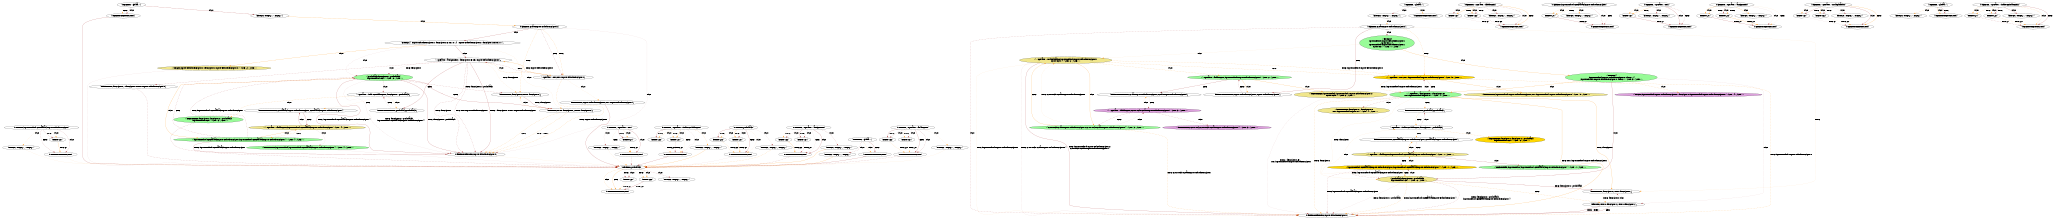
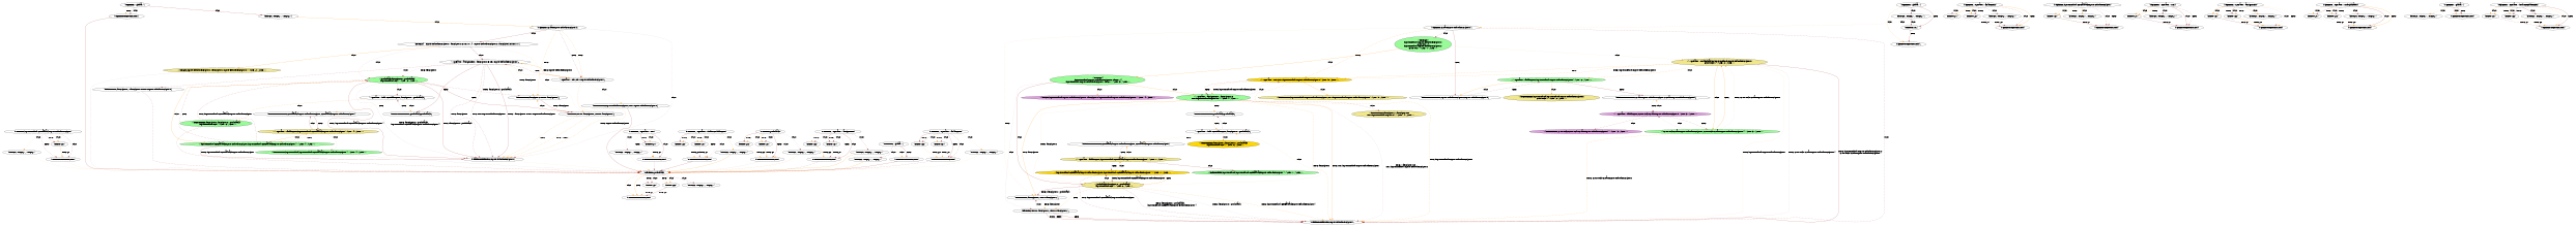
  digraph {
    edge [color=brown style=dashed]
    n1 [label=<(METHOD,input_method.GetFallbackInputMethodDescriptor)>]
    n2 [label=<(PARAM,p1)>]
    n3 [label=<(BLOCK,&lt;empty&gt;,&lt;empty&gt;)>]
    n4 [label=<(METHOD_RETURN,ANY)>]
    n5 [label=<(METHOD,push_back)>]
    n6 [label=<(METHOD,&lt;global&gt;)<SUB>1</SUB>>]
    n7 [label=<(BLOCK,&lt;empty&gt;,&lt;empty&gt;)<SUB>1</SUB>>]
    n8 [label=<(METHOD_RETURN,ANY)<SUB>1</SUB>>]
    n9 [label=<(METHOD,CreateInputMethodDescriptors)<SUB>1</SUB>>]
    n10 [label=<(BLOCK,{   InputMethodDescriptors* descriptors = new I...,{   InputMethodDescriptors* descriptors = new I...)<SUB>1</SUB>>]
    n11 [label=<(&lt;operator&gt;.new,new InputMethodDescriptors)<SUB>2</SUB>>]
    n12 [label=<(IDENTIFIER,descriptors,return descriptors;)<SUB>5</SUB>>]
    n13 [label=<(METHOD_RETURN,InputMethodDescriptors)<SUB>1</SUB>>]
    n14 [label="<(LOCAL,InputMethodDescriptors* descriptors: InputMethodDescriptors*)<SUB>2</SUB>>" style=filled fillcolor=khaki]
    n15 [label=<(&lt;operator&gt;.assignment,* descriptors = new InputMethodDescriptors)<SUB>2</SUB>>]
    n16 [label="<(push_back,descriptors-&gt;push_back(\n       input_method::Ge...)<SUB>3</SUB>>" style=filled fillcolor=palegreen]
    n17 [label=<(RETURN,return descriptors;,return descriptors;)<SUB>5</SUB>>]
    n18 [label=<(IDENTIFIER,descriptors,* descriptors = new InputMethodDescriptors)<SUB>2</SUB>>]
    n19 [label=<(FIELD_IDENTIFIER,push_back,push_back)<SUB>3</SUB>>]
    n20 [label=<(IDENTIFIER,InputMethodDescriptors,new InputMethodDescriptors)<SUB>2</SUB>>]
    n21 [label=<(&lt;operator&gt;.indirectFieldAccess,descriptors-&gt;push_back)<SUB>3</SUB>>]
    n22 [label="<(input_method.GetFallbackInputMethodDescriptor,input_method::GetFallbackInputMethodDescriptor())<SUB>4</SUB>>" style=filled fillcolor=palegreen]
    n23 [label="<(IDENTIFIER,descriptors,descriptors-&gt;push_back(\n       input_method::Ge...)<SUB>3</SUB>>" style=filled fillcolor=palegreen]
    n24 [label=<(FIELD_IDENTIFIER,GetFallbackInputMethodDescriptor,GetFallbackInputMethodDescriptor)<SUB>4</SUB>>]
    n25 [label="<(&lt;operator&gt;.fieldAccess,input_method::GetFallbackInputMethodDescriptor)<SUB>4</SUB>>" style=filled fillcolor=khaki]
    n26 [label="<(IDENTIFIER,input_method,input_method::GetFallbackInputMethodDescriptor())<SUB>4</SUB>>" style=filled fillcolor=palegreen]
    n27 [label=<(METHOD,&lt;operator&gt;.new)>]
    n28 [label=<(PARAM,p1)>]
    n29 [label=<(BLOCK,&lt;empty&gt;,&lt;empty&gt;)>]
    n30 [label=<(METHOD_RETURN,ANY)>]
    n31 [label=<(METHOD,&lt;operator&gt;.indirectFieldAccess)>]
    n32 [label=<(PARAM,p1)>]
    n33 [label=<(PARAM,p2)>]
    n34 [label=<(BLOCK,&lt;empty&gt;,&lt;empty&gt;)>]
    n35 [label=<(METHOD_RETURN,ANY)>]
    n36 [label=<(METHOD,push_back)>]
    n37 [label=<(PARAM,p1)>]
    n38 [label=<(PARAM,p2)>]
    n39 [label=<(BLOCK,&lt;empty&gt;,&lt;empty&gt;)>]
    n40 [label=<(METHOD_RETURN,ANY)>]
    n41 [label=<(METHOD,&lt;operator&gt;.assignment)>]
    n42 [label=<(PARAM,p1)>]
    n43 [label=<(PARAM,p2)>]
    n44 [label=<(BLOCK,&lt;empty&gt;,&lt;empty&gt;)>]
    n45 [label=<(METHOD_RETURN,ANY)>]
    n46 [label=<(METHOD,&lt;global&gt;)<SUB>1</SUB>>]
    n47 [label=<(BLOCK,&lt;empty&gt;,&lt;empty&gt;)>]
    n48 [label=<(METHOD_RETURN,ANY)>]
    n49 [label=<(METHOD,&lt;operator&gt;.fieldAccess)>]
    n50 [label=<(PARAM,p1)>]
    n51 [label=<(PARAM,p2)>]
    n52 [label=<(BLOCK,&lt;empty&gt;,&lt;empty&gt;)>]
    n53 [label=<(METHOD_RETURN,ANY)>]
    n54 [label=<(PARAM,p1)>]
    n55 [label=<(PARAM,p2)>]
    n56 [label=<(BLOCK,&lt;empty&gt;,&lt;empty&gt;)>]
    n57 [label=<(METHOD_RETURN,ANY)>]
    n58 [label=<(METHOD,&lt;global&gt;)<SUB>1</SUB>>]
    n59 [label=<(BLOCK,&lt;empty&gt;,&lt;empty&gt;)<SUB>1</SUB>>]
+   n60 [label=<(UNKNOWN,,)>]
    n61 [label=<(METHOD_RETURN,ANY)<SUB>1</SUB>>]
    n62 [label=<(METHOD,CreateInputMethodDescriptors)<SUB>1</SUB>>]
    n63 [label="<(BLOCK,{\ninput_method::InputMethodDescriptors*\nCrosMoc...,{\ninput_method::InputMethodDescriptors*\nCrosMoc...)<SUB>1</SUB>>" style=filled fillcolor=palegreen]
    n64 [label=<(FIELD_IDENTIFIER,InputMethodDescriptors,InputMethodDescriptors)<SUB>2</SUB>>]
    n65 [label="<(&lt;operator&gt;.new,new input_method::InputMethodDescriptors)<SUB>5</SUB>>" style=filled fillcolor=gold]
    n66 [label=<(IDENTIFIER,descriptors,return descriptors;)<SUB>8</SUB>>]
    n67 [label=<(METHOD_RETURN,InputMethodDescriptors)<SUB>1</SUB>>]
    n68 [label="<(&lt;operator&gt;.multiplication,input_method::InputMethodDescriptors*\nCrosMock:...)<SUB>2</SUB>>" style=filled fillcolor=khaki]
    n69 [label="<(BLOCK,{\n  input_method::InputMethodDescriptors* descr...,{\n  input_method::InputMethodDescriptors* descr...)<SUB>3</SUB>>" style=filled fillcolor=palegreen]
    n70 [label="<(&lt;operator&gt;.fieldAccess,input_method::InputMethodDescriptors)<SUB>2</SUB>>" style=filled fillcolor=palegreen]
    n71 [label="<(CrosMock.CreateInputMethodDescriptors,CrosMock::CreateInputMethodDescriptors())<SUB>3</SUB>>" style=filled fillcolor=palegreen]
    n72 [label="<(IDENTIFIER,input_method,input_method::InputMethodDescriptors*\nCrosMock:...)<SUB>2</SUB>>" style=filled fillcolor=khaki]
    n73 [label=<(FIELD_IDENTIFIER,CreateInputMethodDescriptors,CreateInputMethodDescriptors)<SUB>3</SUB>>]
    n74 [label="<(&lt;operator&gt;.fieldAccess,CrosMock::CreateInputMethodDescriptors)<SUB>3</SUB>>" style=filled fillcolor=plum]
    n75 [label="<(IDENTIFIER,CrosMock,CrosMock::CreateInputMethodDescriptors())<SUB>3</SUB>>" style=filled fillcolor=plum]
    n76 [label="<(LOCAL,input_method.InputMethodDescriptors* descriptors: input_method.InputMethodDescriptors*)<SUB>4</SUB>>" style=filled fillcolor=plum]
    n77 [label="<(&lt;operator&gt;.assignment,* descriptors =\n      new input_method::InputMe...)<SUB>4</SUB>>" style=filled fillcolor=palegreen]
    n78 [label="<(push_back,descriptors-&gt;push_back(\n       input_method::Ge...)<SUB>6</SUB>>" style=filled fillcolor=khaki]
    n79 [label=<(RETURN,return descriptors;,return descriptors;)<SUB>8</SUB>>]
    n80 [label="<(IDENTIFIER,descriptors,* descriptors =\n      new input_method::InputMe...)<SUB>4</SUB>>" style=filled fillcolor=khaki]
    n81 [label=<(FIELD_IDENTIFIER,push_back,push_back)<SUB>6</SUB>>]
    n82 [label="<(IDENTIFIER,input_method::InputMethodDescriptors,new input_method::InputMethodDescriptors)<SUB>5</SUB>>" style=filled fillcolor=khaki]
    n83 [label=<(&lt;operator&gt;.indirectFieldAccess,descriptors-&gt;push_back)<SUB>6</SUB>>]
    n84 [label="<(input_method.GetFallbackInputMethodDescriptor,input_method::GetFallbackInputMethodDescriptor())<SUB>7</SUB>>" style=filled fillcolor=gold]
    n85 [label="<(IDENTIFIER,descriptors,descriptors-&gt;push_back(\n       input_method::Ge...)<SUB>6</SUB>>" style=filled fillcolor=gold]
    n86 [label=<(FIELD_IDENTIFIER,GetFallbackInputMethodDescriptor,GetFallbackInputMethodDescriptor)<SUB>7</SUB>>]
    n87 [label="<(&lt;operator&gt;.fieldAccess,input_method::GetFallbackInputMethodDescriptor)<SUB>7</SUB>>" style=filled fillcolor=khaki]
    n88 [label="<(IDENTIFIER,input_method,input_method::GetFallbackInputMethodDescriptor())<SUB>7</SUB>>" style=filled fillcolor=palegreen]
    n89 [label=<(METHOD,&lt;operator&gt;.fieldAccess)>]
    n90 [label=<(PARAM,p1)>]
    n91 [label=<(PARAM,p2)>]
    n92 [label=<(BLOCK,&lt;empty&gt;,&lt;empty&gt;)>]
    n93 [label=<(METHOD_RETURN,ANY)>]
    n94 [label=<(METHOD,input_method.GetFallbackInputMethodDescriptor)>]
    n95 [label=<(PARAM,p1)>]
    n96 [label=<(BLOCK,&lt;empty&gt;,&lt;empty&gt;)>]
    n97 [label=<(METHOD_RETURN,ANY)>]
    n98 [label=<(METHOD,&lt;operator&gt;.new)>]
    n99 [label=<(PARAM,p1)>]
    n100 [label=<(BLOCK,&lt;empty&gt;,&lt;empty&gt;)>]
    n101 [label=<(METHOD_RETURN,ANY)>]
    n102 [label=<(METHOD,&lt;operator&gt;.assignment)>]
    n103 [label=<(PARAM,p1)>]
    n104 [label=<(PARAM,p2)>]
    n105 [label=<(BLOCK,&lt;empty&gt;,&lt;empty&gt;)>]
    n106 [label=<(METHOD_RETURN,ANY)>]
    n107 [label=<(METHOD,&lt;operator&gt;.multiplication)>]
    n108 [label=<(PARAM,p1)>]
    n109 [label=<(PARAM,p2)>]
    n110 [label=<(BLOCK,&lt;empty&gt;,&lt;empty&gt;)>]
    n111 [label=<(METHOD_RETURN,ANY)>]
    n112 [label=<(METHOD,&lt;global&gt;)<SUB>1</SUB>>]
    n113 [label=<(BLOCK,&lt;empty&gt;,&lt;empty&gt;)>]
    n114 [label=<(METHOD_RETURN,ANY)>]
    n115 [label=<(METHOD,&lt;operator&gt;.indirectFieldAccess)>]
    n116 [label=<(PARAM,p1)>]
    n117 [label=<(PARAM,p2)>]
    n118 [label=<(BLOCK,&lt;empty&gt;,&lt;empty&gt;)>]
    n119 [label=<(METHOD_RETURN,ANY)>]
    n1 -> n2 [label="AST: " color=darkorange style=dotted]
    n1 -> n2 [label="DDG: "]
    n1 -> n3 [label="AST: " color=darkorange style=dotted]
    n1 -> n4 [label="AST: "]
    n1 -> n4 [label="CFG: "]
    n2 -> n4 [label="DDG: p1" color=darkorange style=solid]
    n3 -> n5 [color=darkorange style=dotted]
    n4 -> n5 [color=darkorange style=dotted]
    n5 -> n54 [label="AST: " style=dotted]
    n5 -> n54 [label="DDG: " style=dotted]
    n5 -> n55 [label="AST: " color=darkorange]
    n5 -> n55 [label="DDG: " color=darkorange style=dotted]
    n5 -> n56 [label="AST: "]
    n5 -> n57 [label="AST: " color=darkorange]
    n5 -> n57 [label="CFG: " color=darkorange style=solid]
    n6 -> n7 [label="AST: " style=solid]
    n6 -> n8 [label="AST: "]
    n6 -> n8 [label="CFG: " color=darkorange style=dotted]
    n7 -> n9 [label="AST: " color=darkorange style=solid]
    n8 -> n5 [style=solid]
    n9 -> n10 [label="AST: " style=solid]
    n9 -> n11 [label="CFG: "]
    n9 -> n11 [label="DDG: " color=darkorange]
    n9 -> n12 [label="DDG: " color=darkorange]
    n9 -> n13 [label="AST: " style=dotted]
    n10 -> n14 [label="AST: " color=darkorange style=solid]
    n10 -> n15 [label="AST: " style=solid]
    n10 -> n16 [label="AST: " style=dotted]
    n10 -> n17 [label="AST: " color=darkorange style=dotted]
    n11 -> n13 [label="DDG: InputMethodDescriptors" color=darkorange]
    n11 -> n15 [label="CFG: "]
    n11 -> n15 [label="DDG: InputMethodDescriptors" color=darkorange style=solid]
    n11 -> n20 [label="AST: " color=darkorange style=dotted]
    n12 -> n17 [label="DDG: descriptors" style=solid]
    n13 -> n5 [color=darkorange style=dotted]
    n14 -> n5 [style=dotted]
    n15 -> n11 [label="AST: " color=darkorange]
    n15 -> n12 [label="DDG: descriptors" color=darkorange style=dotted]
    n15 -> n13 [label="DDG: descriptors"]
    n15 -> n13 [label="DDG: new InputMethodDescriptors"]
    n15 -> n13 [label="DDG: * descriptors = new InputMethodDescriptors" style=solid]
    n15 -> n16 [label="DDG: descriptors" style=dotted]
    n15 -> n18 [label="AST: "]
    n15 -> n19 [label="CFG: " style=solid]
    n16 -> n12 [label="DDG: descriptors-&gt;push_back"]
    n16 -> n13 [label="DDG: descriptors-&gt;push_back" style=solid]
    n16 -> n13 [label="DDG: input_method::GetFallbackInputMethodDescriptor()" style=solid]
    n16 -> n13 [label="DDG: descriptors-&gt;push_back(\n       input_method::GetFallbackInputMethodDescriptor())" style=dotted]
    n16 -> n17 [label="CFG: " style=solid]
    n16 -> n21 [label="AST: "]
    n16 -> n22 [label="AST: " color=darkorange style=solid]
    n17 -> n12 [label="AST: " color=darkorange]
    n17 -> n13 [label="CFG: " color=darkorange]
    n17 -> n13 [label="DDG: &lt;RET&gt;" color=darkorange]
    n18 -> n5
    n19 -> n21 [label="CFG: " style=dotted]
    n20 -> n5 [style=solid]
    n21 -> n19 [label="AST: " color=darkorange]
    n21 -> n23 [label="AST: " color=darkorange]
    n21 -> n24 [label="CFG: " color=darkorange style=dotted]
    n22 -> n13 [label="DDG: input_method::GetFallbackInputMethodDescriptor" style=solid]
    n22 -> n16 [label="CFG: "]
    n22 -> n16 [label="DDG: input_method::GetFallbackInputMethodDescriptor"]
    n22 -> n25 [label="AST: " color=darkorange style=solid]
    n23 -> n5
    n24 -> n25 [label="CFG: " style=solid]
    n25 -> n22 [label="CFG: " color=darkorange]
    n25 -> n24 [label="AST: " style=solid]
    n25 -> n26 [label="AST: " style=dotted]
    n26 -> n5 [style=dotted]
    n27 -> n28 [label="AST: " color=darkorange]
    n27 -> n28 [label="DDG: " style=solid]
    n27 -> n29 [label="AST: " style=dotted]
    n27 -> n30 [label="AST: " style=solid]
    n27 -> n30 [label="CFG: " color=darkorange style=dotted]
    n28 -> n30 [label="DDG: p1" color=darkorange style=dotted]
    n29 -> n5 [color=darkorange style=dotted]
    n30 -> n5
    n31 -> n32 [label="AST: " color=darkorange style=solid]
    n31 -> n32 [label="DDG: " color=darkorange style=dotted]
    n31 -> n33 [label="AST: " color=darkorange]
    n31 -> n33 [label="DDG: " style=solid]
    n31 -> n34 [label="AST: " color=darkorange]
    n31 -> n35 [label="AST: " style=dotted]
    n31 -> n35 [label="CFG: " color=darkorange style=dotted]
    n32 -> n35 [label="DDG: p1"]
    n33 -> n35 [label="DDG: p2" color=darkorange style=dotted]
    n34 -> n5 [color=darkorange style=solid]
    n35 -> n5 [style=solid]
    n36 -> n37 [label="AST: " style=dotted]
    n36 -> n37 [label="DDG: " color=darkorange style=solid]
    n36 -> n38 [label="AST: " color=darkorange style=dotted]
    n36 -> n38 [label="DDG: " style=solid]
    n36 -> n39 [label="AST: " style=dotted]
    n36 -> n40 [label="AST: " color=darkorange style=dotted]
    n36 -> n40 [label="CFG: " style=solid]
    n37 -> n40 [label="DDG: p1" color=darkorange style=solid]
    n38 -> n40 [label="DDG: p2" color=darkorange]
    n39 -> n5 [color=darkorange]
    n40 -> n5 [style=dotted]
    n41 -> n42 [label="AST: " style=dotted]
    n41 -> n42 [label="DDG: " style=solid]
    n41 -> n43 [label="AST: " style=dotted]
    n41 -> n43 [label="DDG: " color=darkorange style=dotted]
    n41 -> n44 [label="AST: "]
    n41 -> n45 [label="AST: " style=solid]
    n41 -> n45 [label="CFG: " style=dotted]
    n42 -> n45 [label="DDG: p1"]
    n43 -> n45 [label="DDG: p2" color=darkorange style=solid]
    n44 -> n5 [color=darkorange style=solid]
    n45 -> n5
    n46 -> n47 [label="AST: "]
    n46 -> n48 [label="AST: " color=darkorange]
    n46 -> n48 [label="CFG: " style=solid]
    n47 -> n5 [color=darkorange style=solid]
    n48 -> n5 [style=solid]
    n49 -> n50 [label="AST: " style=dotted]
    n49 -> n50 [label="DDG: " color=darkorange]
    n49 -> n51 [label="AST: "]
    n49 -> n51 [label="DDG: " style=solid]
    n49 -> n52 [label="AST: " color=darkorange style=dotted]
    n49 -> n53 [label="AST: "]
    n49 -> n53 [label="CFG: " style=solid]
    n50 -> n53 [label="DDG: p1" color=darkorange style=dotted]
    n51 -> n53 [label="DDG: p2" color=darkorange]
    n52 -> n5 [color=darkorange style=dotted]
    n53 -> n5
    n54 -> n57 [label="DDG: p1" color=darkorange]
    n55 -> n57 [label="DDG: p2" style=solid]
    n58 -> n59 [label="AST: "]
+   n58 -> n60 [label="CFG: " style=solid]
    n58 -> n61 [label="AST: " color=darkorange]
+   n59 -> n60 [label="AST: " style=solid]
    n59 -> n62 [label="AST: " color=darkorange style=dotted]
+   n60 -> n61 [label="CFG: " style=solid]
    n62 -> n63 [label="AST: "]
    n62 -> n64 [label="CFG: " style=solid]
    n62 -> n65 [label="DDG: " color=darkorange]
    n62 -> n66 [label="DDG: " color=darkorange style=dotted]
    n62 -> n67 [label="AST: "]
    n63 -> n68 [label="AST: " color=darkorange style=dotted]
    n63 -> n69 [label="AST: " color=darkorange style=solid]
    n64 -> n70 [label="CFG: "]
    n65 -> n67 [label="DDG: input_method::InputMethodDescriptors" color=darkorange]
    n65 -> n77 [label="CFG: "]
    n65 -> n77 [label="DDG: input_method::InputMethodDescriptors" color=darkorange]
    n65 -> n82 [label="AST: " color=darkorange style=solid]
    n66 -> n79 [label="DDG: descriptors" color=darkorange style=dotted]
    n68 -> n65 [label="CFG: " color=darkorange]
    n68 -> n65 [label="DDG: input_method::InputMethodDescriptors" color=darkorange]
    n68 -> n67 [label="DDG: input_method::InputMethodDescriptors" color=darkorange style=dotted]
    n68 -> n67 [label="DDG: CrosMock::CreateInputMethodDescriptors()" style=dotted]
    n68 -> n67 [label="DDG: input_method::InputMethodDescriptors*\nCrosMock::CreateInputMethodDescriptors()" style=solid]
    n68 -> n70 [label="AST: " color=darkorange]
    n68 -> n71 [label="AST: " color=darkorange style=solid]
    n69 -> n76 [label="AST: " color=darkorange]
    n69 -> n77 [label="AST: " color=darkorange style=solid]
    n69 -> n78 [label="AST: " style=solid]
    n69 -> n79 [label="AST: " style=dotted]
    n70 -> n64 [label="AST: " color=darkorange style=solid]
    n70 -> n72 [label="AST: " color=darkorange style=solid]
    n70 -> n73 [label="CFG: " style=solid]
    n71 -> n67 [label="DDG: CrosMock::CreateInputMethodDescriptors" color=darkorange]
    n71 -> n68 [label="CFG: " color=darkorange style=solid]
    n71 -> n68 [label="DDG: CrosMock::CreateInputMethodDescriptors" color=darkorange style=dotted]
    n71 -> n74 [label="AST: " style=dotted]
    n73 -> n74 [label="CFG: " style=dotted]
    n74 -> n71 [label="CFG: "]
    n74 -> n73 [label="AST: " color=darkorange style=dotted]
    n74 -> n75 [label="AST: "]
    n77 -> n65 [label="AST: " style=dotted]
    n77 -> n66 [label="DDG: descriptors" color=darkorange style=solid]
    n77 -> n67 [label="DDG: descriptors" color=darkorange]
    n77 -> n67 [label="DDG: new input_method::InputMethodDescriptors" color=darkorange style=solid]
    n77 -> n67 [label="DDG: * descriptors =\n      new input_method::InputMethodDescriptors" style=dotted]
    n77 -> n78 [label="DDG: descriptors" color=darkorange style=dotted]
    n77 -> n80 [label="AST: "]
    n77 -> n81 [label="CFG: " color=darkorange style=dotted]
    n78 -> n66 [label="DDG: descriptors-&gt;push_back" style=solid]
    n78 -> n67 [label="DDG: descriptors-&gt;push_back" style=dotted]
    n78 -> n67 [label="DDG: input_method::GetFallbackInputMethodDescriptor()" color=darkorange]
    n78 -> n67 [label="DDG: descriptors-&gt;push_back(\n       input_method::GetFallbackInputMethodDescriptor())"]
    n78 -> n79 [label="CFG: " color=darkorange]
    n78 -> n83 [label="AST: " color=darkorange style=dotted]
    n78 -> n84 [label="AST: " style=dotted]
    n79 -> n66 [label="AST: " style=dotted]
    n79 -> n67 [label="CFG: " style=solid]
    n79 -> n67 [label="DDG: &lt;RET&gt;" style=solid]
    n81 -> n83 [label="CFG: " color=darkorange]
    n83 -> n81 [label="AST: "]
    n83 -> n85 [label="AST: " color=darkorange]
    n83 -> n86 [label="CFG: " color=darkorange style=dotted]
    n84 -> n67 [label="DDG: input_method::GetFallbackInputMethodDescriptor"]
    n84 -> n78 [label="CFG: " color=darkorange style=solid]
    n84 -> n78 [label="DDG: input_method::GetFallbackInputMethodDescriptor"]
    n84 -> n87 [label="AST: " color=darkorange]
    n86 -> n87 [label="CFG: "]
    n87 -> n84 [label="CFG: " style=dotted]
    n87 -> n86 [label="AST: " color=darkorange style=solid]
    n87 -> n88 [label="AST: " style=solid]
    n89 -> n90 [label="AST: " style=dotted]
    n89 -> n90 [label="DDG: " color=darkorange style=solid]
    n89 -> n91 [label="AST: " color=darkorange style=solid]
    n89 -> n91 [label="DDG: "]
    n89 -> n92 [label="AST: "]
    n89 -> n93 [label="AST: "]
    n89 -> n93 [label="CFG: " color=darkorange style=solid]
    n90 -> n93 [label="DDG: p1" style=dotted]
    n91 -> n93 [label="DDG: p2"]
    n94 -> n95 [label="AST: " color=darkorange]
    n94 -> n95 [label="DDG: " color=darkorange]
    n94 -> n96 [label="AST: " color=darkorange style=solid]
    n94 -> n97 [label="AST: "]
    n94 -> n97 [label="CFG: " style=dotted]
    n95 -> n97 [label="DDG: p1" style=solid]
    n98 -> n99 [label="AST: " color=darkorange]
    n98 -> n99 [label="DDG: " color=darkorange style=solid]
    n98 -> n100 [label="AST: "]
    n98 -> n101 [label="AST: " style=solid]
    n98 -> n101 [label="CFG: "]
    n99 -> n101 [label="DDG: p1" style=solid]
    n102 -> n103 [label="AST: " color=darkorange style=solid]
    n102 -> n103 [label="DDG: " color=darkorange style=dotted]
    n102 -> n104 [label="AST: " style=solid]
    n102 -> n104 [label="DDG: " color=darkorange style=dotted]
    n102 -> n105 [label="AST: " color=darkorange style=solid]
    n102 -> n106 [label="AST: " style=dotted]
    n102 -> n106 [label="CFG: " color=darkorange style=dotted]
    n103 -> n106 [label="DDG: p1" style=solid]
    n104 -> n106 [label="DDG: p2" color=darkorange style=solid]
    n107 -> n108 [label="AST: " color=darkorange style=dotted]
    n107 -> n108 [label="DDG: " style=solid]
    n107 -> n109 [label="AST: " color=darkorange]
    n107 -> n109 [label="DDG: "]
    n107 -> n110 [label="AST: " style=dotted]
    n107 -> n111 [label="AST: " style=solid]
    n107 -> n111 [label="CFG: " color=darkorange style=solid]
    n108 -> n111 [label="DDG: p1" style=dotted]
    n109 -> n111 [label="DDG: p2" color=darkorange style=dotted]
    n112 -> n113 [label="AST: " color=darkorange]
    n112 -> n114 [label="AST: " color=darkorange style=solid]
    n112 -> n114 [label="CFG: " style=solid]
    n115 -> n116 [label="AST: " color=darkorange]
    n115 -> n116 [label="DDG: " color=darkorange]
    n115 -> n117 [label="AST: " color=darkorange]
    n115 -> n117 [label="DDG: " style=solid]
    n115 -> n118 [label="AST: " style=solid]
    n115 -> n119 [label="AST: " color=darkorange]
    n115 -> n119 [label="CFG: " style=solid]
    n116 -> n119 [label="DDG: p1"]
    n117 -> n119 [label="DDG: p2" color=darkorange]
  }
